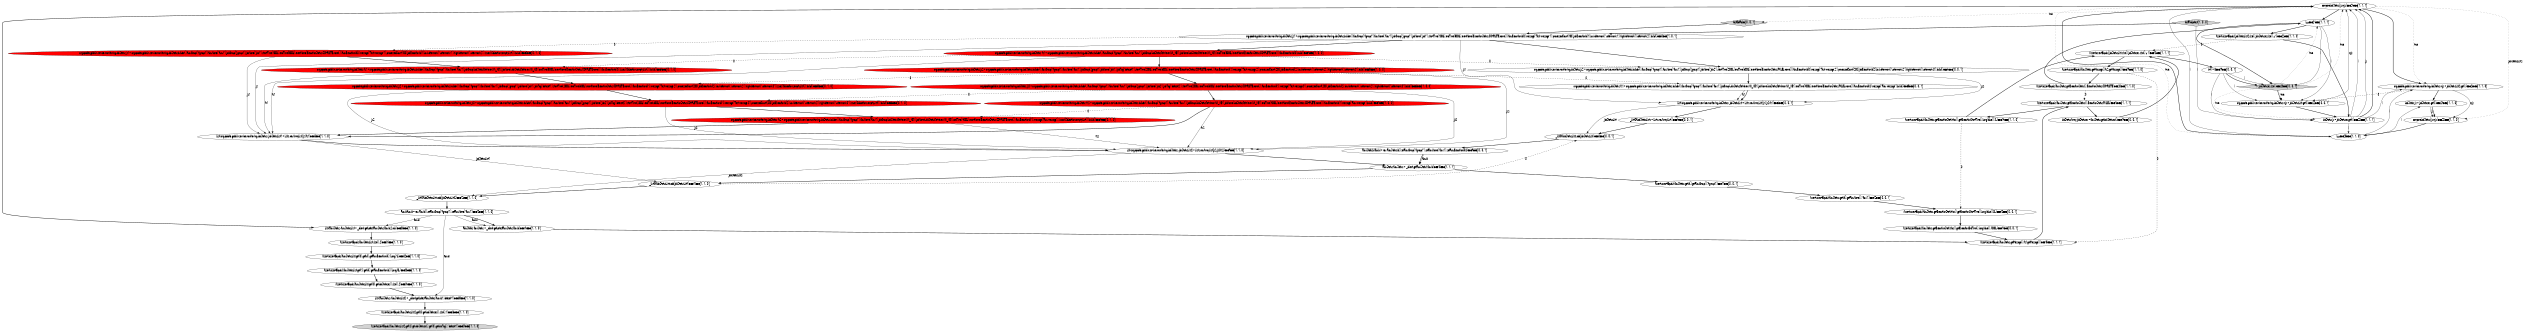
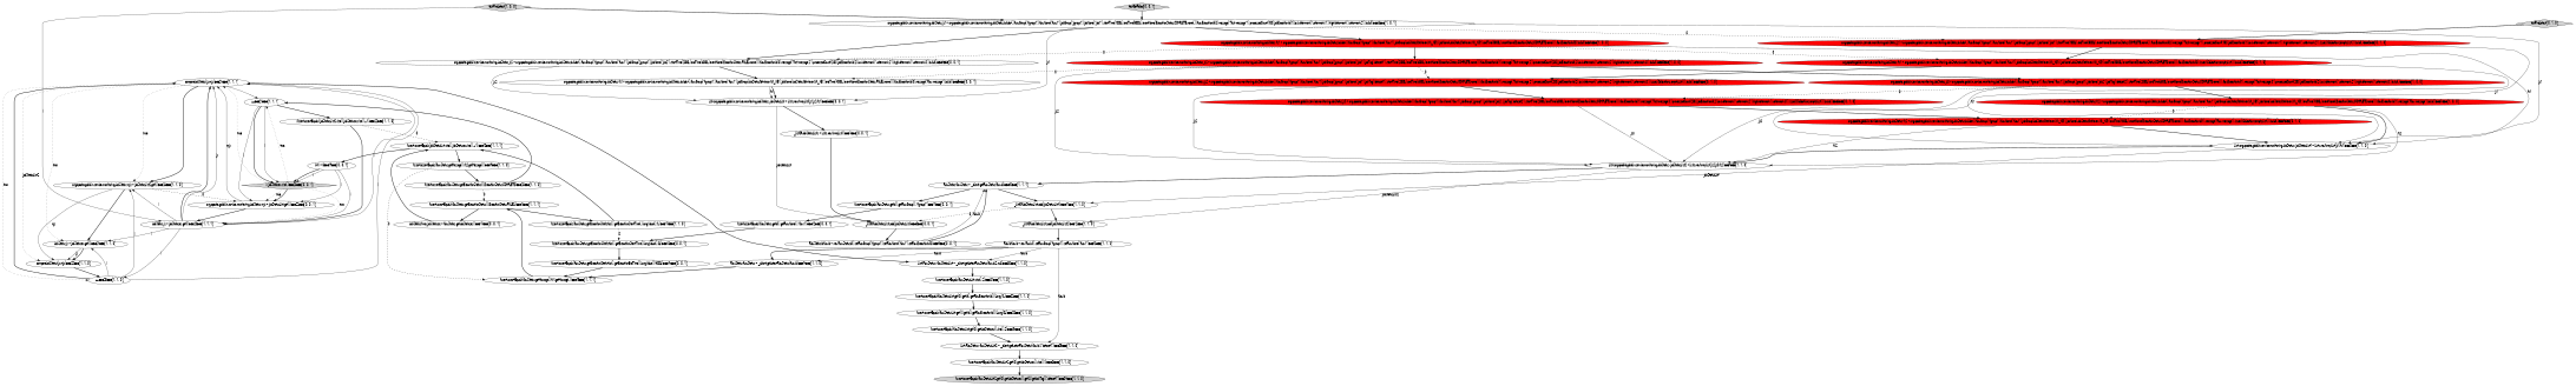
  digraph {
    fontname="Patrick Hand"
    node [fillcolor=white fontname="Patrick Hand" shape=ellipse style=filled]
    edge [fontname="Patrick Hand" style=bold]
    n1 [label="List<FlowStatus> flowStatusList2 = _client.getLatestFlowStatus(flowId,1,\"dataset1\")@@@35@@@['1', '1', '0']"]
    n2 [label="Assert.assertEquals(flowStatusList2.get(0).getJobStatuses().size(),1)@@@36@@@['1', '1', '0']"]
    n3 [fillcolor=lightgray label="Assert.assertEquals(flowStatusList2.get(0).getJobStatuses().get(0).getJobTag(),\"dataset1\")@@@37@@@['1', '1', '0']"]
    n4 [fillcolor=red label="org.apache.gobblin.service.monitoring.JobStatus js2 = org.apache.gobblin.service.monitoring.JobStatus.builder().flowGroup(\"fgroup1\").flowName(\"flow1\").jobGroup(\"jgroup1\").jobName(\"job1\").jobTag(\"dataset1\").startTime(2000L).endTime(6000L).eventName(ExecutionStatus.COMPLETE.name()).flowExecutionId(1).message(\"Test message 2\").processedCount(200).jobExecutionId(2).lowWatermark(\"watermark:2\").highWatermark(\"watermark:3\").build()@@@5@@@['1', '0', '0']"]
    n5 [label="List<org.apache.gobblin.service.monitoring.JobStatus> jobStatusList2 = Lists.newArrayList(js2,js3,fs2)@@@9@@@['1', '1', '0']"]
    n6 [label="org.apache.gobblin.service.monitoring.JobStatus fs1 = org.apache.gobblin.service.monitoring.JobStatus.builder().flowGroup(\"fgroup1\").flowName(\"flow1\").jobGroup(JobStatusRetriever.NA_KEY).jobName(JobStatusRetriever.NA_KEY).endTime(7000L).eventName(ExecutionStatus.FAILED.name()).flowExecutionId(0).message(\"Flow message\").build()@@@5@@@['0', '0', '1']"]
    n7 [fillcolor=red label="org.apache.gobblin.service.monitoring.JobStatus js3 = org.apache.gobblin.service.monitoring.JobStatus.builder().flowGroup(\"fgroup1\").flowName(\"flow1\").jobGroup(\"jgroup1\").jobName(\"job2\").jobTag(\"dataset2\").startTime(2000L).endTime(6000L).eventName(ExecutionStatus.COMPLETE.name()).flowExecutionId(1).message(\"Test message 3\").processedCount(200).jobExecutionId(2).lowWatermark(\"watermark:2\").highWatermark(\"watermark:3\").build()@@@6@@@['1', '0', '0']"]
    n8 [fillcolor=red label="org.apache.gobblin.service.monitoring.JobStatus js2 = org.apache.gobblin.service.monitoring.JobStatus.builder().flowGroup(\"fgroup1\").flowName(\"flow1\").jobGroup(\"jgroup1\").jobName(\"job1\").jobTag(\"dataset1\").startTime(2000L).endTime(6000L).eventName(ExecutionStatus.COMPLETE.name()).flowExecutionId(1).message(\"Test message 2\").processedCount(200).jobExecutionId(2).lowWatermark(\"watermark:2\").highWatermark(\"watermark:3\").issues(Collections.emptyList()).build()@@@5@@@['0', '1', '0']"]
    n9 [label="FlowStatus flowStatus = _client.getFlowStatus(flowId)@@@10@@@['1', '1', '1']"]
    n10 [label="_listOfJobStatusLists.add(jobStatusList2)@@@12@@@['1', '1', '0']"]
    n11 [label="List<org.apache.gobblin.service.monitoring.JobStatus> jobStatusList = Lists.newArrayList(js1,js2,fs1)@@@6@@@['0', '0', '1']"]
    n12 [fillcolor=red label="org.apache.gobblin.service.monitoring.JobStatus js3 = org.apache.gobblin.service.monitoring.JobStatus.builder().flowGroup(\"fgroup1\").flowName(\"flow1\").jobGroup(\"jgroup1\").jobName(\"job2\").jobTag(\"dataset2\").startTime(2000L).endTime(6000L).eventName(ExecutionStatus.COMPLETE.name()).flowExecutionId(1).message(\"Test message 3\").processedCount(200).jobExecutionId(2).lowWatermark(\"watermark:2\").highWatermark(\"watermark:3\").issues(Collections.emptyList()).build()@@@6@@@['0', '1', '0']"]
    n13 [fillcolor=red label="org.apache.gobblin.service.monitoring.JobStatus fs2 = org.apache.gobblin.service.monitoring.JobStatus.builder().flowGroup(\"fgroup1\").flowName(\"flow1\").jobGroup(JobStatusRetriever.NA_KEY).jobName(JobStatusRetriever.NA_KEY).endTime(7000L).eventName(ExecutionStatus.COMPLETE.name()).flowExecutionId(1).message(\"Flow message\").build()@@@7@@@['1', '0', '0']"]
    n14 [label="_listOfJobStatusLists = Lists.newArrayList()@@@7@@@['0', '0', '1']"]
    n15 [label="_listOfJobStatusLists.add(jobStatusList)@@@8@@@['0', '0', '1']"]
    n16 [label="FlowStatusId flowId = new FlowStatusId().setFlowGroup(\"fgroup1\").setFlowName(\"flow1\").setFlowExecutionId(0)@@@9@@@['0', '0', '1']"]
    n17 [label="Assert.assertEquals(flowStatusList.get(0).getId().getFlowExecutionId(),(Long)1L)@@@32@@@['1', '1', '0']"]
    n18 [label="Assert.assertEquals(flowStatusList.get(1).getId().getFlowExecutionId(),(Long)0L)@@@33@@@['1', '1', '0']"]
    n19 [label="Assert.assertEquals(flowStatusList.get(0).getJobStatuses().size(),2)@@@34@@@['1', '1', '0']"]
    n20 [label="Assert.assertEquals(flowStatusList.size(),2)@@@31@@@['1', '1', '0']"]
    n21 [label="Assert.assertEquals(jobStatusList2.size(),jobStatuses.size() + 1)@@@22@@@['1', '1', '0']"]
    n22 [label="JobStatus js = jobStatuses.get(i)@@@23@@@['1', '1', '1']"]
    n23 [label="Assert.assertEquals(jobStatusList.size(),jobStatuses.size() + 1)@@@18@@@['1', '1', '1']"]
    n24 [label="compareJobStatus(js,mjs)@@@24@@@['1', '1', '1']"]
    n25 [label="org.apache.gobblin.service.monitoring.JobStatus mjs = jobStatusList2.get(i)@@@26@@@['1', '1', '0']"]
    n26 [label="i++@@@25@@@['1', '1', '0']"]
    n27 [label="JobStatus js = jobStatuses.get(i)@@@27@@@['1', '1', '0']"]
    n28 [label="Assert.assertEquals(flowStatus.getMessage(),fs2.getMessage())@@@19@@@['1', '1', '0']"]
    n29 [label="int i = 0@@@19@@@['0', '0', '1']"]
    n30 [label="Assert.assertEquals(flowStatus.getId().getFlowGroup(),\"fgroup1\")@@@11@@@['0', '0', '1']"]
    n31 [label="Assert.assertEquals(flowStatus.getId().getFlowName(),\"flow1\")@@@12@@@['0', '0', '1']"]
    n32 [label="Assert.assertEquals(flowStatus.getExecutionStatistics().getExecutionStartTime().longValue(),0L)@@@13@@@['0', '0', '1']"]
    n33 [label="_listOfJobStatusLists.add(jobStatusList1)@@@11@@@['1', '1', '0']"]
    n34 [label="i++@@@21@@@['1', '1', '1']"]
    n35 [label="org.apache.gobblin.service.monitoring.JobStatus mjs = jobStatusList.get(i)@@@22@@@['0', '0', '1']"]
    n36 [fillcolor=lightgray label="i < jobStatuses.size()@@@20@@@['0', '0', '1']" shape=diamond]
    n37 [fillcolor=red label="org.apache.gobblin.service.monitoring.JobStatus js1 = org.apache.gobblin.service.monitoring.JobStatus.builder().flowGroup(\"fgroup1\").flowName(\"flow1\").jobGroup(\"jgroup1\").jobName(\"job1\").startTime(1000L).endTime(5000L).eventName(ExecutionStatus.COMPLETE.name()).flowExecutionId(0).message(\"Test message 1\").processedCount(100).jobExecutionId(1).lowWatermark(\"watermark:1\").highWatermark(\"watermark:2\").issues(Collections.emptyList()).build()@@@3@@@['0', '1', '0']"]
    n38 [label="List<org.apache.gobblin.service.monitoring.JobStatus> jobStatusList1 = Lists.newArrayList(js1,fs1)@@@8@@@['1', '1', '0']"]
    n39 [fillcolor=red label="org.apache.gobblin.service.monitoring.JobStatus fs1 = org.apache.gobblin.service.monitoring.JobStatus.builder().flowGroup(\"fgroup1\").flowName(\"flow1\").jobGroup(JobStatusRetriever.NA_KEY).jobName(JobStatusRetriever.NA_KEY).endTime(5000L).eventName(ExecutionStatus.COMPLETE.name()).flowExecutionId(0).issues(Collections.emptyList()).build()@@@4@@@['0', '1', '0']"]
    n40 [label="org.apache.gobblin.service.monitoring.JobStatus js2 = org.apache.gobblin.service.monitoring.JobStatus.builder().flowGroup(\"fgroup1\").flowName(\"flow1\").jobGroup(\"jgroup1\").jobName(\"job2\").startTime(2000L).endTime(6000L).eventName(ExecutionStatus.FAILED.name()).flowExecutionId(0).message(\"Test message 2\").processedCount(200).jobExecutionId(2).lowWatermark(\"watermark:2\").highWatermark(\"watermark:3\").build()@@@4@@@['0', '0', '1']"]
    n41 [fillcolor=lightgray label="testFindLatest['1', '0', '0']" shape=diamond]
    n42 [label="org.apache.gobblin.service.monitoring.JobStatus js1 = org.apache.gobblin.service.monitoring.JobStatus.builder().flowGroup(\"fgroup1\").flowName(\"flow1\").jobGroup(\"jgroup1\").jobName(\"job1\").startTime(1000L).endTime(5000L).eventName(ExecutionStatus.COMPLETE.name()).flowExecutionId(0).message(\"Test message 1\").processedCount(100).jobExecutionId(1).lowWatermark(\"watermark:1\").highWatermark(\"watermark:2\").build()@@@3@@@['1', '0', '1']"]
    n43 [fillcolor=red label="org.apache.gobblin.service.monitoring.JobStatus fs1 = org.apache.gobblin.service.monitoring.JobStatus.builder().flowGroup(\"fgroup1\").flowName(\"flow1\").jobGroup(JobStatusRetriever.NA_KEY).jobName(JobStatusRetriever.NA_KEY).endTime(5000L).eventName(ExecutionStatus.COMPLETE.name()).flowExecutionId(0).build()@@@4@@@['1', '0', '0']"]
    n44 [label="List<FlowStatus> flowStatusList = _client.getLatestFlowStatus(flowId,2,null)@@@30@@@['1', '1', '0']"]
    n45 [label="compareJobStatus(js,mjs)@@@28@@@['1', '1', '0']"]
    n46 [label="Assert.assertEquals(flowStatus.getExecutionStatus(),ExecutionStatus.COMPLETE)@@@20@@@['1', '1', '0']"]
    n47 [label="Assert.assertEquals(flowStatus.getExecutionStatus(),ExecutionStatus.FAILED)@@@16@@@['1', '1', '1']"]
    n48 [label="JobStatusArray jobStatuses = flowStatus.getJobStatuses()@@@17@@@['0', '0', '1']"]
    n49 [label="Assert.assertEquals(flowStatus.getExecutionStatistics().getExecutionStartTime().longValue(),1L)@@@17@@@['1', '1', '0']"]
    n50 [label="FlowId flowId = new FlowId().setFlowGroup(\"fgroup1\").setFlowName(\"flow1\")@@@13@@@['1', '1', '0']"]
    n51 [label="FlowStatus flowStatus = _client.getLatestFlowStatus(flowId)@@@14@@@['1', '1', '0']"]
    n52 [fillcolor=red label="org.apache.gobblin.service.monitoring.JobStatus fs2 = org.apache.gobblin.service.monitoring.JobStatus.builder().flowGroup(\"fgroup1\").flowName(\"flow1\").jobGroup(JobStatusRetriever.NA_KEY).jobName(JobStatusRetriever.NA_KEY).endTime(7000L).eventName(ExecutionStatus.COMPLETE.name()).flowExecutionId(1).message(\"Flow message\").issues(Collections.emptyList()).build()@@@7@@@['0', '1', '0']"]
    n53 [label="Assert.assertEquals(flowStatus.getMessage(),fs1.getMessage())@@@15@@@['1', '1', '1']"]
    n54 [label="Assert.assertEquals(flowStatus.getExecutionStatistics().getExecutionEndTime().longValue(),7000L)@@@14@@@['0', '0', '1']"]
+   n55 [fillcolor=lightgray label="testFindLatest['0', '1', '0']" shape=diamond]
    n56 [fillcolor=lightgray label="testGetFailed['0', '0', '1']" shape=diamond]
    n1 -> n2
    n2 -> n3
    n4 -> n5 [label=js2 style=solid]
    n4 -> n6 [label=0 style=dashed]
    n4 -> n7
    n4 -> n8 [label=0 style=dashed]
    n5 -> n9
    n5 -> n10 [label=jobStatusList2 style=solid]
    n6 -> n11 [label=fs1 style=solid]
    n6 -> n11
    n7 -> n5 [label=js3 style=solid]
    n7 -> n12 [label=0 style=dashed]
    n7 -> n13
    n8 -> n5 [label=js2 style=solid]
    n8 -> n12
    n9 -> n30
    n9 -> n33
    n10 -> n50
    n11 -> n14
    n11 -> n15 [label=jobStatusList style=solid]
    n12 -> n5 [label=js3 style=solid]
    n12 -> n52
    n13 -> n5 [label=fs2 style=solid]
    n13 -> n38
    n13 -> n52 [label=0 style=dashed]
    n14 -> n15
    n15 -> n16
    n16 -> n9 [label=flowId style=solid]
    n16 -> n9
    n17 -> n18
    n18 -> n19
    n19 -> n1
    n20 -> n17
    n21 -> n22
    n21 -> n23 [label=0 style=dashed]
    n22 -> n24 [label=js style=solid]
    n22 -> n24
    n22 -> n24 [label=i style=solid]
    n22 -> n25 [label=i style=solid]
    n22 -> n26 [label=i style=solid]
+   n22 -> n27 [label=i style=solid]
    n23 -> n28
    n23 -> n29
    n24 -> n25 [label=true style=dotted]
    n24 -> n25
    n24 -> n26 [label=true style=dotted]
-   n24 -> n56 [label=true style=dotted]
-   n24 -> n34
+   n24 -> n27 [label=true style=dotted]
+   n24 -> n34 [style=solid]
    n24 -> n44
    n24 -> n45 [label=jobStatusList2 style=dotted]
    n25 -> n27
    n25 -> n35 [label=0 style=dashed]
    n25 -> n45 [label=mjs style=solid]
    n26 -> n24
    n26 -> n24 [label=i style=solid]
    n26 -> n25 [label=i style=solid]
    n26 -> n27 [label=i style=solid]
    n27 -> n45 [label=js style=solid]
    n27 -> n45
    n28 -> n46
    n28 -> n53 [label=0 style=dashed]
    n29 -> n22 [label=i style=solid]
    n29 -> n35 [label=i style=solid]
    n29 -> n36 [label=i style=solid]
    n29 -> n36
    n30 -> n31
    n31 -> n32
    n32 -> n54
    n33 -> n10
    n33 -> n15 [label=0 style=dashed]
    n34 -> n21
    n34 -> n35 [label=i style=solid]
    n34 -> n36 [label=i style=solid]
    n34 -> n36
    n35 -> n22
    n35 -> n24 [label=mjs style=solid]
    n36 -> n22 [label=true style=dotted]
    n36 -> n24 [label=true style=dotted]
    n36 -> n34 [label=true style=dotted]
    n36 -> n35 [label=true style=dotted]
    n36 -> n35
    n37 -> n38 [label=js1 style=solid]
    n37 -> n39
    n38 -> n5
    n38 -> n33 [label=jobStatusList1 style=solid]
    n39 -> n8
    n39 -> n38 [label=fs1 style=solid]
    n40 -> n6
    n40 -> n11 [label=js2 style=solid]
    n41 -> n22 [label=i style=solid]
    n41 -> n42
    n42 -> n11 [label=js1 style=solid]
    n42 -> n37 [label=0 style=dashed]
    n42 -> n38 [label=js1 style=solid]
    n42 -> n40
    n42 -> n43
    n43 -> n4
    n43 -> n38 [label=fs1 style=solid]
    n43 -> n39 [label=0 style=dashed]
    n43 -> n40 [label=0 style=dashed]
    n44 -> n20
    n45 -> n26
    n46 -> n34
    n46 -> n47 [label=0 style=dashed]
    n47 -> n48
    n47 -> n49
    n48 -> n23
    n49 -> n23
    n49 -> n32 [label=0 style=dashed]
    n50 -> n1 [label=flowId style=solid]
    n50 -> n44 [label=flowId style=solid]
    n50 -> n51
    n50 -> n51 [label=flowId style=solid]
    n51 -> n53
    n52 -> n5 [label=fs2 style=solid]
    n52 -> n38
    n53 -> n47
    n54 -> n53
+   n55 -> n37
    n56 -> n42
  }
